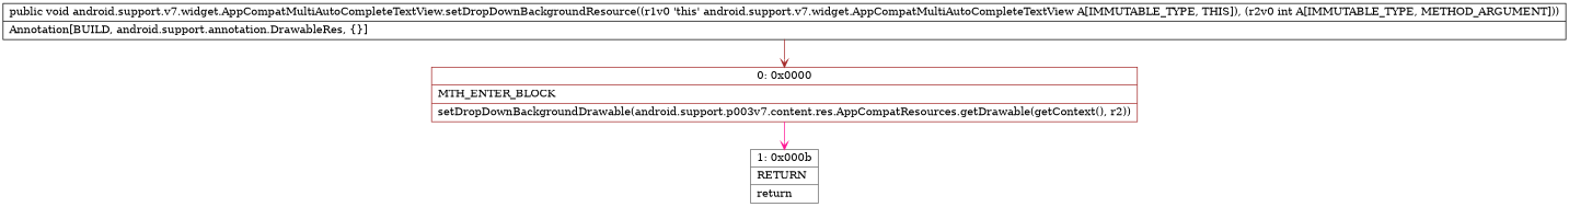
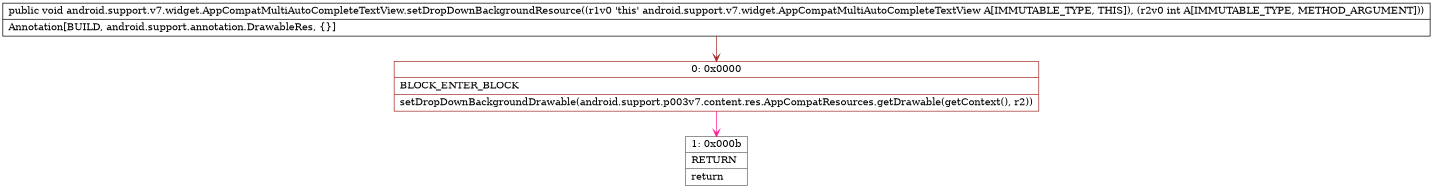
  digraph {
    node [shape=record]
    edge [arrowhead=vee]
-   n1 [label="{0\:\ 0x0000|MTH_ENTER_BLOCK\l|setDropDownBackgroundDrawable(android.support.p003v7.content.res.AppCompatResources.getDrawable(getContext(), r2))\l}" color=brown]
+   n1 [label="{0\:\ 0x0000|BLOCK_ENTER_BLOCK\l|setDropDownBackgroundDrawable(android.support.p003v7.content.res.AppCompatResources.getDrawable(getContext(), r2))\l}" color=brown]
    n2 [label="{1\:\ 0x000b|RETURN\l|return\l}" color=gray40]
    n3 [label="{public void android.support.v7.widget.AppCompatMultiAutoCompleteTextView.setDropDownBackgroundResource((r1v0 'this' android.support.v7.widget.AppCompatMultiAutoCompleteTextView A[IMMUTABLE_TYPE, THIS]), (r2v0 int A[IMMUTABLE_TYPE, METHOD_ARGUMENT]))  | Annotation[BUILD, android.support.annotation.DrawableRes, \{\}]\l}" color=black]
    n1 -> n2 [color=deeppink]
    n3 -> n1 [color=brown]
  }
